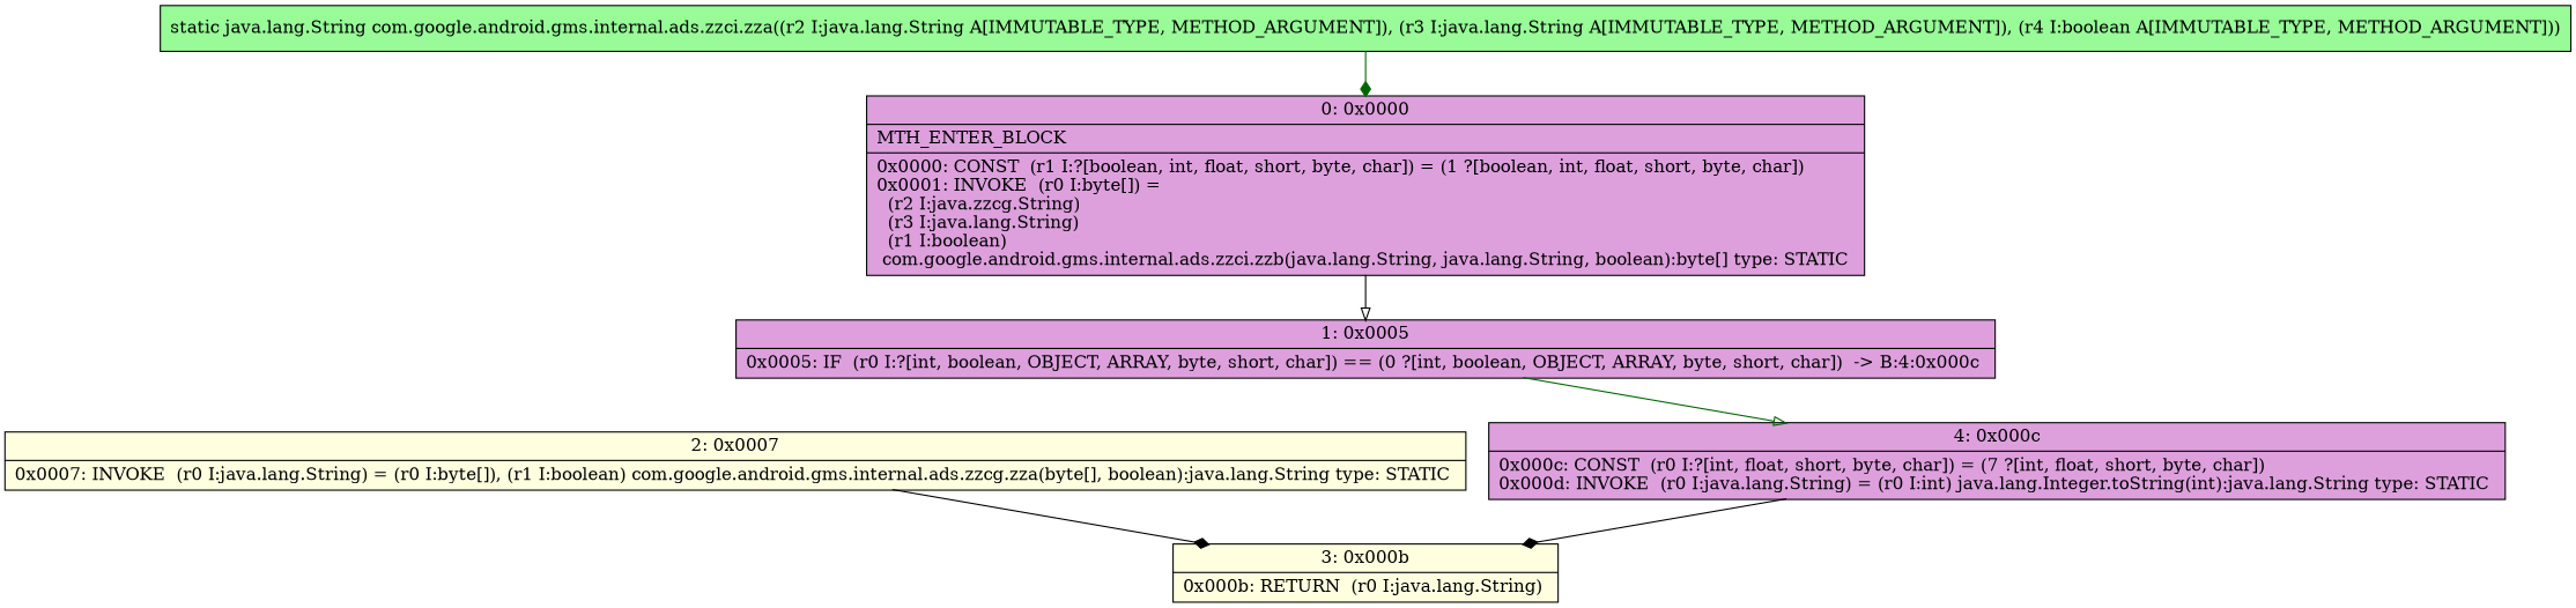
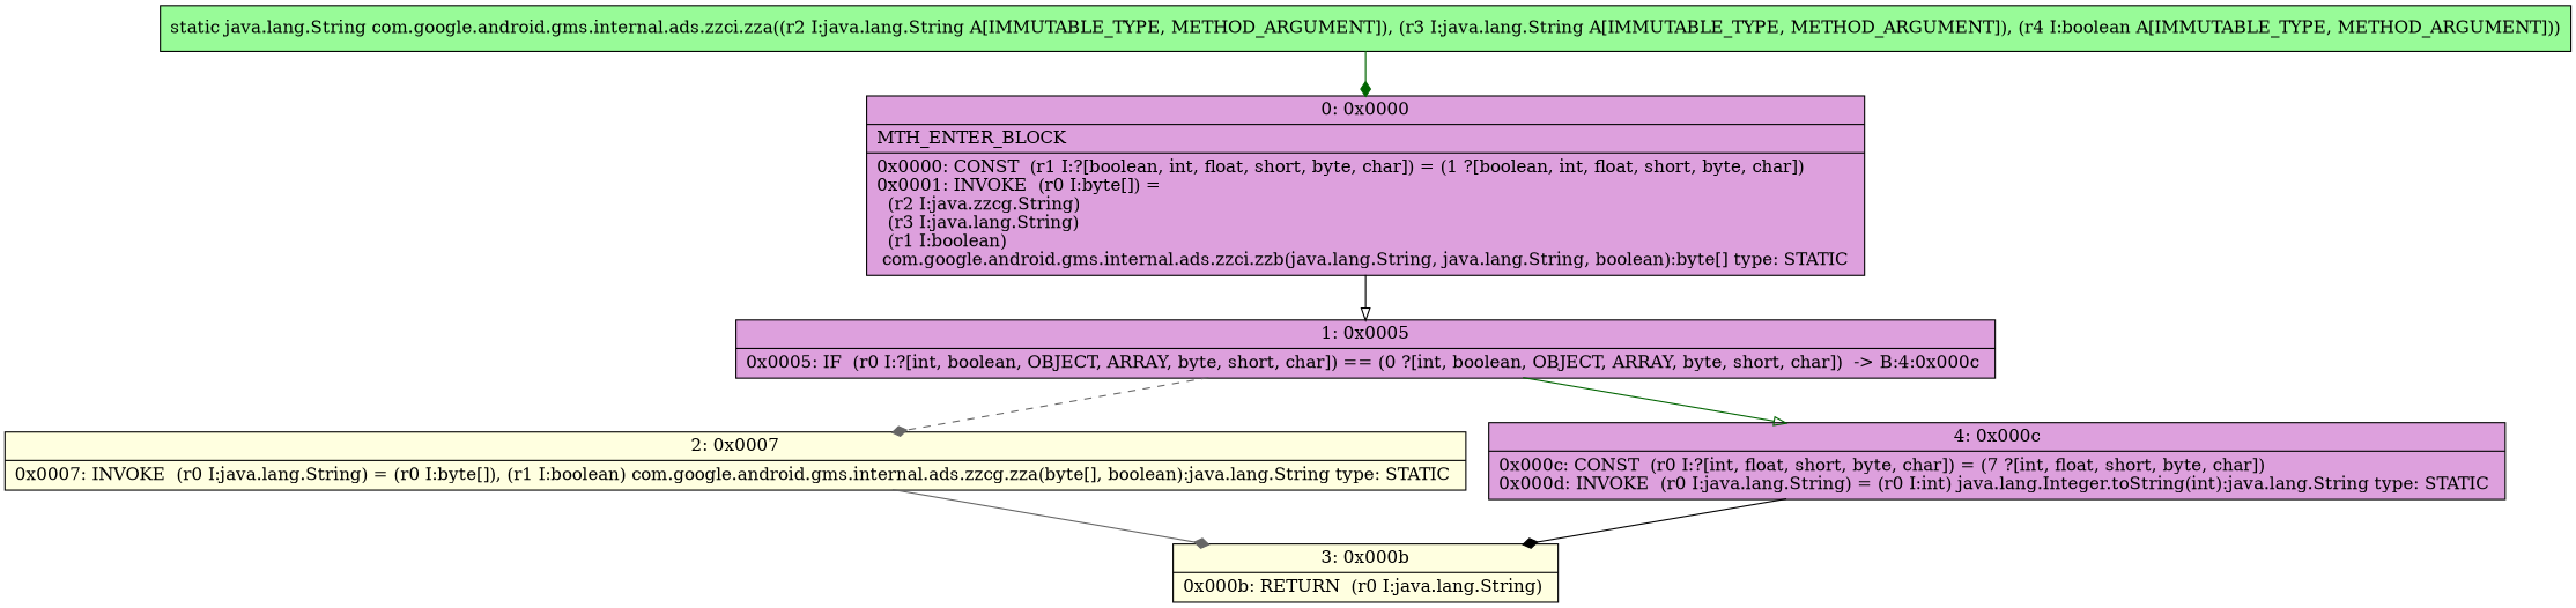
  digraph {
    node [fillcolor=plum shape=record style=filled]
    edge [arrowhead=diamond color=black]
    n1 [label="{0\:\ 0x0000|MTH_ENTER_BLOCK\l|0x0000: CONST  (r1 I:?[boolean, int, float, short, byte, char]) = (1 ?[boolean, int, float, short, byte, char]) \l0x0001: INVOKE  (r0 I:byte[]) = \l  (r2 I:java.zzcg.String)\l  (r3 I:java.lang.String)\l  (r1 I:boolean)\l com.google.android.gms.internal.ads.zzci.zzb(java.lang.String, java.lang.String, boolean):byte[] type: STATIC \l}"]
    n2 [label="{1\:\ 0x0005|0x0005: IF  (r0 I:?[int, boolean, OBJECT, ARRAY, byte, short, char]) == (0 ?[int, boolean, OBJECT, ARRAY, byte, short, char])  \-\> B:4:0x000c \l}"]
    n3 [fillcolor=lightyellow label="{2\:\ 0x0007|0x0007: INVOKE  (r0 I:java.lang.String) = (r0 I:byte[]), (r1 I:boolean) com.google.android.gms.internal.ads.zzcg.zza(byte[], boolean):java.lang.String type: STATIC \l}"]
    n4 [label="{4\:\ 0x000c|0x000c: CONST  (r0 I:?[int, float, short, byte, char]) = (7 ?[int, float, short, byte, char]) \l0x000d: INVOKE  (r0 I:java.lang.String) = (r0 I:int) java.lang.Integer.toString(int):java.lang.String type: STATIC \l}"]
    n5 [fillcolor=lightyellow label="{3\:\ 0x000b|0x000b: RETURN  (r0 I:java.lang.String) \l}"]
    n6 [fillcolor=palegreen label="{static java.lang.String com.google.android.gms.internal.ads.zzci.zza((r2 I:java.lang.String A[IMMUTABLE_TYPE, METHOD_ARGUMENT]), (r3 I:java.lang.String A[IMMUTABLE_TYPE, METHOD_ARGUMENT]), (r4 I:boolean A[IMMUTABLE_TYPE, METHOD_ARGUMENT])) }"]
    n1 -> n2 [arrowhead=onormal]
+   n2 -> n3 [color=gray40 style=dashed]
    n2 -> n4 [arrowhead=onormal color=darkgreen]
-   n3 -> n5
+   n3 -> n5 [color=gray40]
    n4 -> n5
    n6 -> n1 [color=darkgreen]
  }
